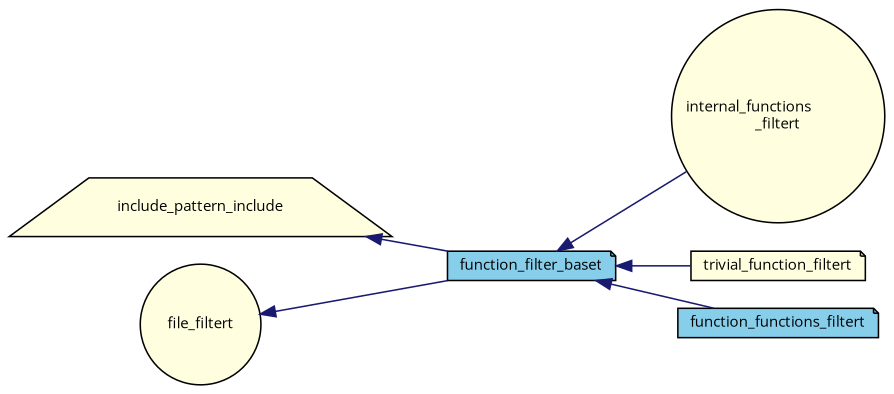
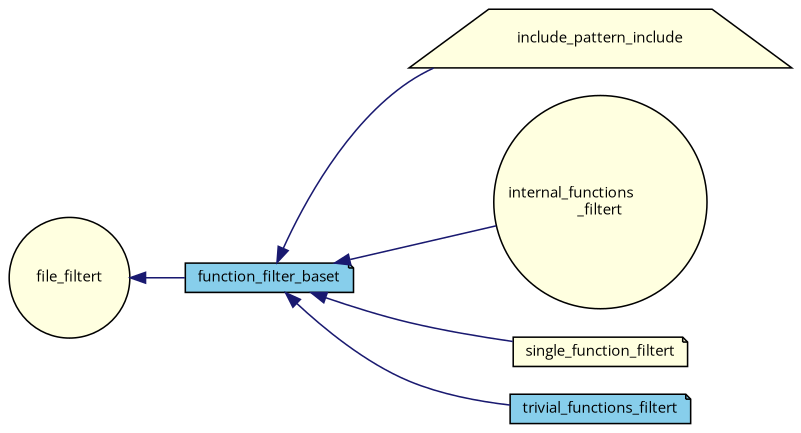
  digraph {
    fontname="Open Sans"
    rankdir=LR
    node [color=black fillcolor=lightyellow fontname="Open Sans" fontsize=10 shape=note style=filled]
    edge [color=midnightblue dir=back fontname="Open Sans" fontsize=10 labelfontname=Helvetica labelfontsize=10 style=solid]
    n1 [fillcolor=skyblue fontcolor=black height=0.2 label=function_filter_baset width=0.4]
    n2 [height=0.2 label=include_pattern_include shape=trapezium width=0.4]
    n3 [height=0.2 label="internal_functions\l_filtert" shape=circle width=0.4]
-   n4 [height=0.2 label=trivial_function_filtert width=0.4]
-   n5 [fillcolor=skyblue height=0.2 label=function_functions_filtert width=0.4]
+   n4 [height=0.2 label=single_function_filtert width=0.4]
+   n5 [fillcolor=skyblue height=0.2 label=trivial_functions_filtert width=0.4]
    n6 [height=0.2 label=file_filtert shape=circle width=0.4]
-   n2 -> n1
+   n1 -> n2
    n1 -> n3
    n1 -> n4
    n1 -> n5
    n6 -> n1
  }
